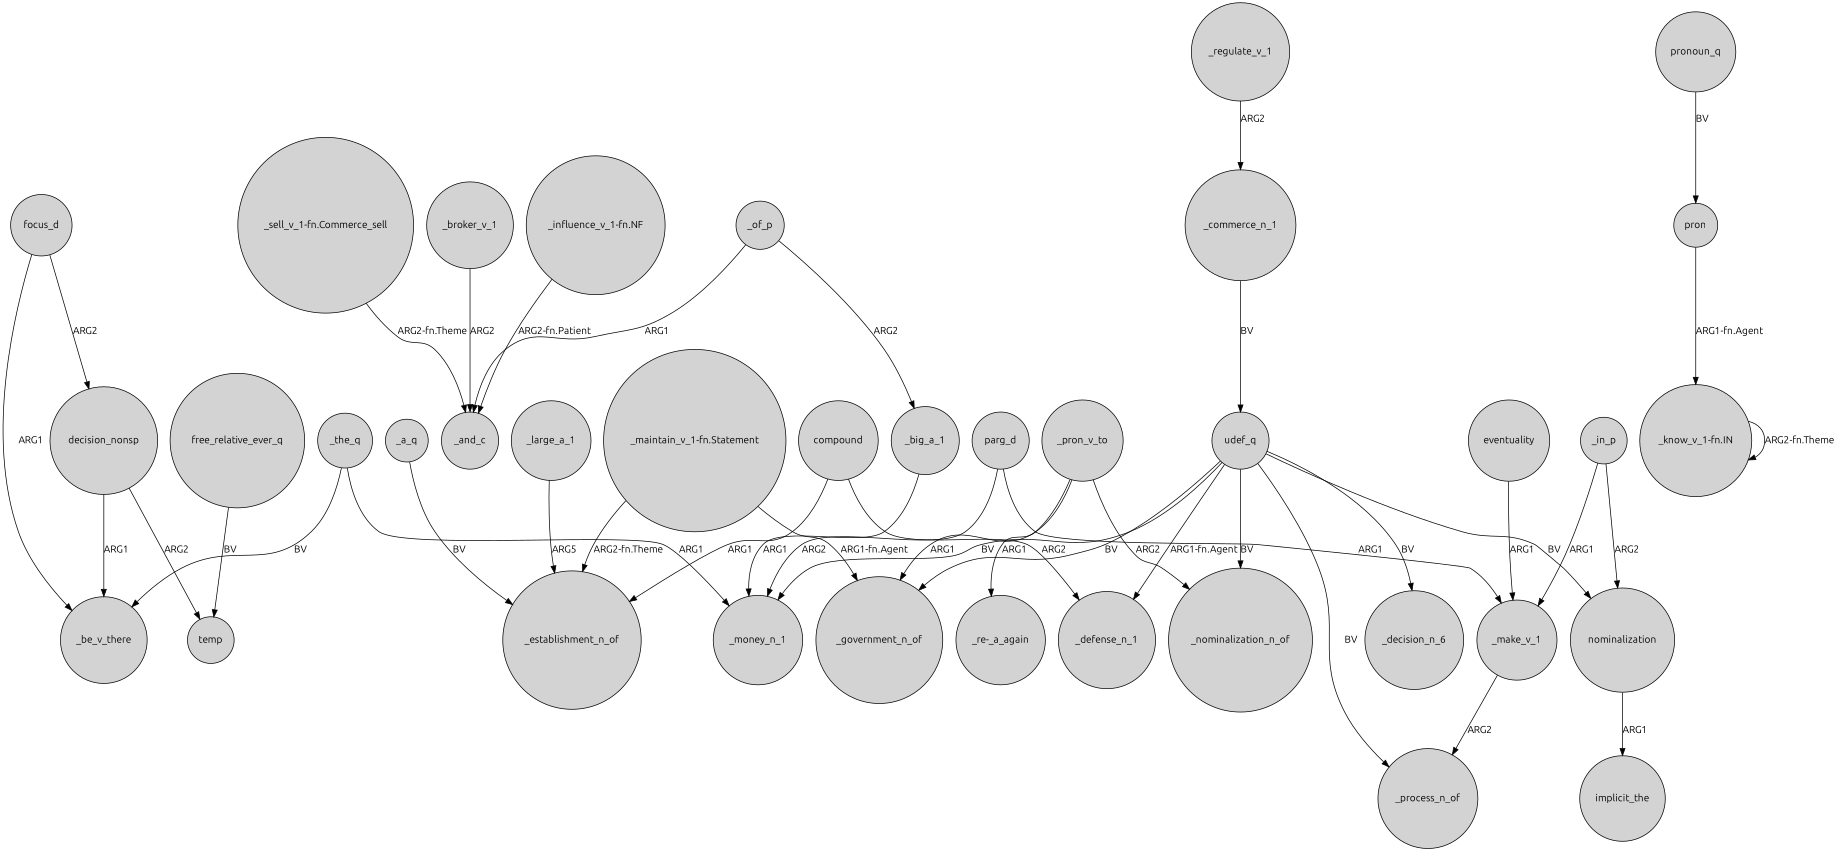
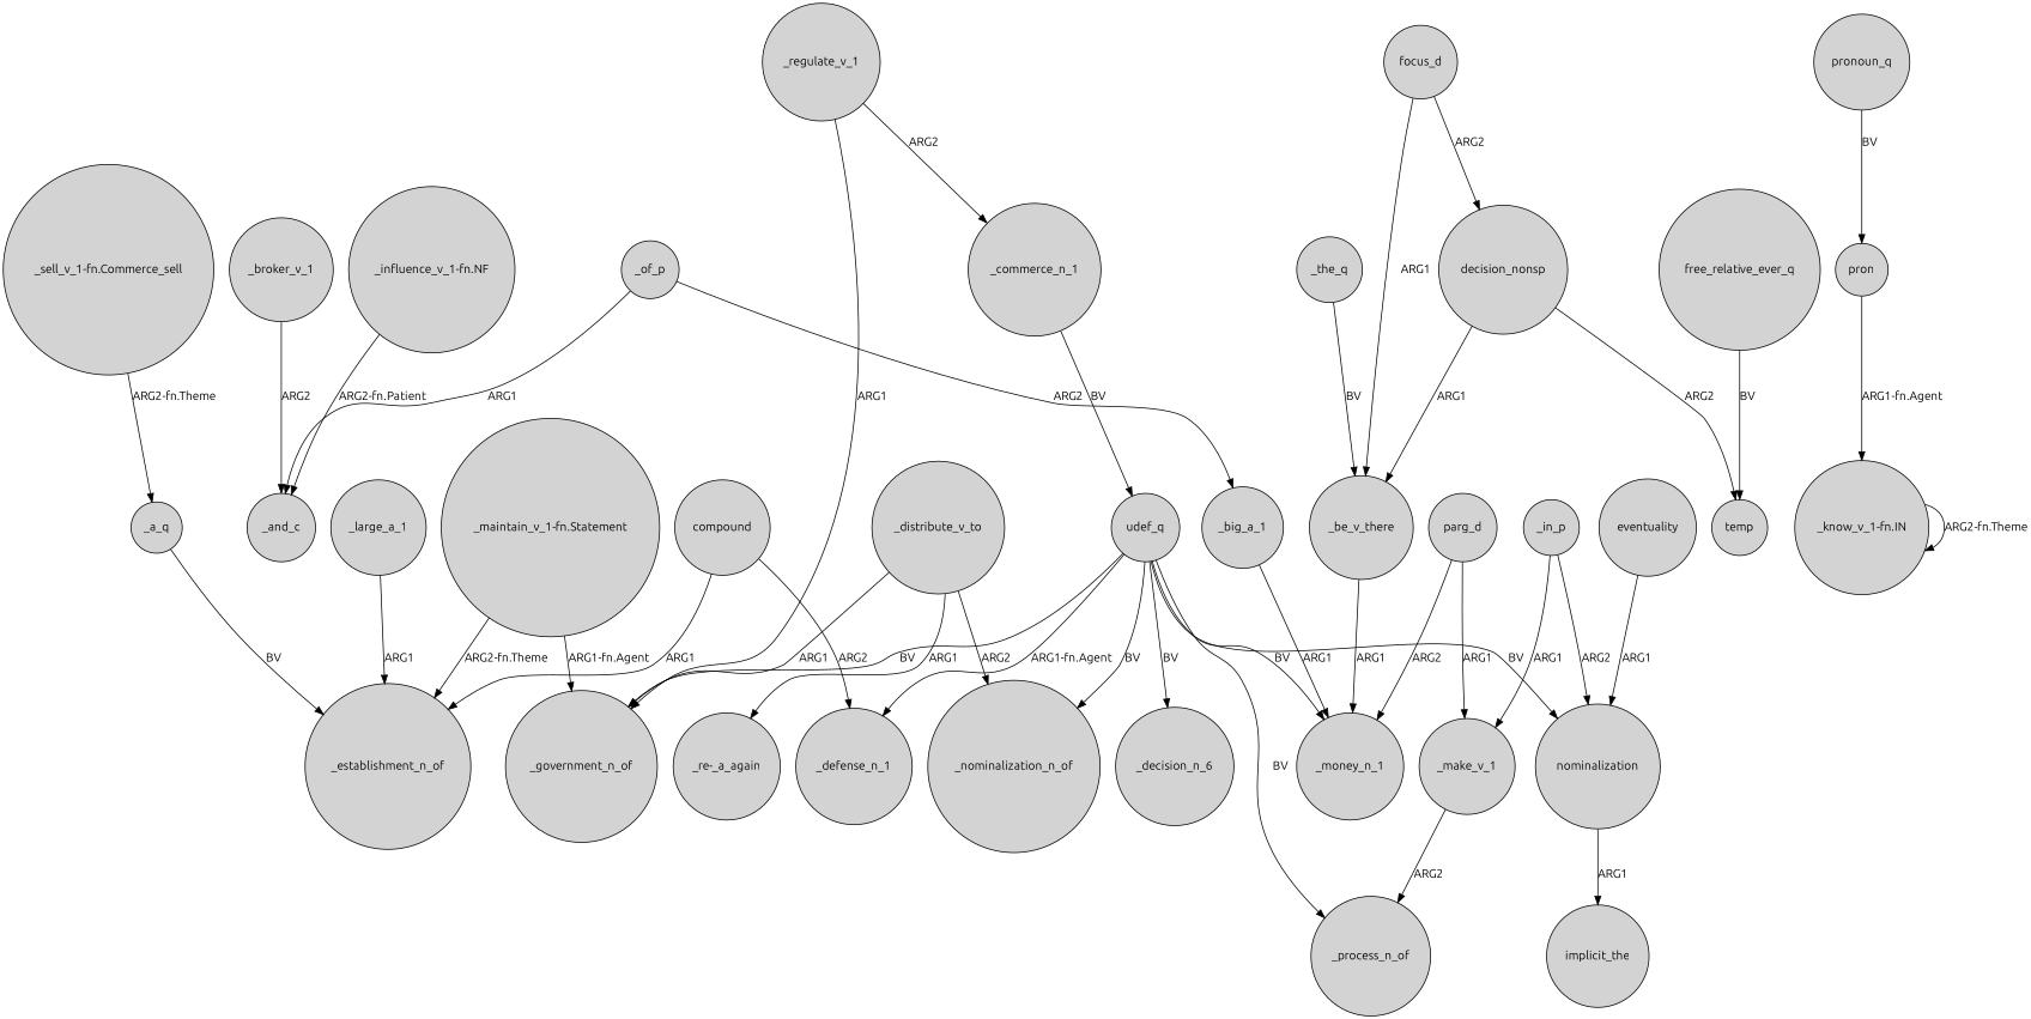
  digraph {
    fontname=Ubuntu
    node [fontname=Ubuntu shape=circle style=filled]
    edge [fontname=Ubuntu]
    _the_q
    _be_v_there
    _of_p
    _and_c
    _big_a_1
    n6 [label=decision_nonsp]
    focus_d
    temp
    _money_n_1
    udef_q
    _government_n_of
    _process_n_of
    n13 [label=_nominalization_n_of]
    _defense_n_1
    nominalization
    n16 [label=_decision_n_6]
    _commerce_n_1
    n18 [label=implicit_the]
    "_maintain_v_1-fn.Statement"
    _establishment_n_of
    _a_q
    "_know_v_1-fn.IN"
    pron
-   _distribute_v_to [label=_pron_v_to]
+   _distribute_v_to
    "_re-_a_again"
    compound
    _broker_v_1
    _regulate_v_1
    _large_a_1
    parg_d
    _make_v_1
    pronoun_q
    "_influence_v_1-fn.NF"
    "_sell_v_1-fn.Commerce_sell"
    _in_p
    free_relative_ever_q
    eventuality
    _the_q -> _be_v_there [label=BV]
-   _the_q -> _money_n_1 [label=ARG1]
+   _be_v_there -> _money_n_1 [label=ARG1]
    _of_p -> _and_c [label=ARG1]
    _of_p -> _big_a_1 [label=ARG2]
    _big_a_1 -> _money_n_1 [label=ARG1]
    n6 -> _be_v_there [label=ARG1]
    n6 -> temp [label=ARG2]
    focus_d -> _be_v_there [label=ARG1]
    focus_d -> n6 [label=ARG2]
    udef_q -> _money_n_1 [label=BV]
    udef_q -> _government_n_of [label=BV]
    udef_q -> _process_n_of [label=BV]
    udef_q -> n13 [label=BV]
    udef_q -> _defense_n_1 [label="ARG1-fn.Agent"]
    udef_q -> nominalization [label=BV]
    udef_q -> n16 [label=BV]
    nominalization -> n18 [label=ARG1]
    _commerce_n_1 -> udef_q [label=BV]
    "_maintain_v_1-fn.Statement" -> _government_n_of [label="ARG1-fn.Agent"]
    "_maintain_v_1-fn.Statement" -> _establishment_n_of [label="ARG2-fn.Theme"]
    _a_q -> _establishment_n_of [label=BV]
    "_know_v_1-fn.IN" -> "_know_v_1-fn.IN" [label="ARG2-fn.Theme"]
    pron -> "_know_v_1-fn.IN" [label="ARG1-fn.Agent"]
    _distribute_v_to -> _government_n_of [label=ARG1]
    _distribute_v_to -> n13 [label=ARG2]
    _distribute_v_to -> "_re-_a_again" [label=ARG1]
    compound -> _defense_n_1 [label=ARG2]
    compound -> _establishment_n_of [label=ARG1]
    _broker_v_1 -> _and_c [label=ARG2]
+   _regulate_v_1 -> _government_n_of [label=ARG1]
    _regulate_v_1 -> _commerce_n_1 [label=ARG2]
-   _large_a_1 -> _establishment_n_of [label=ARG5]
+   _large_a_1 -> _establishment_n_of [label=ARG1]
    parg_d -> _money_n_1 [label=ARG2]
    parg_d -> _make_v_1 [label=ARG1]
    _make_v_1 -> _process_n_of [label=ARG2]
    pronoun_q -> pron [label=BV]
    "_influence_v_1-fn.NF" -> _and_c [label="ARG2-fn.Patient"]
-   "_sell_v_1-fn.Commerce_sell" -> _and_c [label="ARG2-fn.Theme"]
+   "_sell_v_1-fn.Commerce_sell" -> _a_q [label="ARG2-fn.Theme"]
    _in_p -> nominalization [label=ARG2]
    _in_p -> _make_v_1 [label=ARG1]
    free_relative_ever_q -> temp [label=BV]
-   eventuality -> _make_v_1 [label=ARG1]
+   eventuality -> nominalization [label=ARG1]
  }
